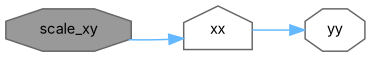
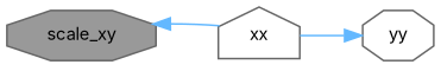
  digraph {
    fontname=Inter
    rankdir=LR
    node [color=grey40 fillcolor=white fontname=Inter fontsize=10 shape=octagon style=filled]
    edge [color=steelblue1 fontname=Inter fontsize=10 labelfontname=Helvetica labelfontsize=10 style=solid]
    n1 [color=gray40 fillcolor=grey60 fontcolor=black height=0.2 label=scale_xy width=0.4]
    n2 [height=0.2 label=xx shape=house width=0.4]
    n3 [height=0.2 label=yy width=0.4]
-   n1 -> n2
+   n2 -> n1
    n2 -> n3
  }
